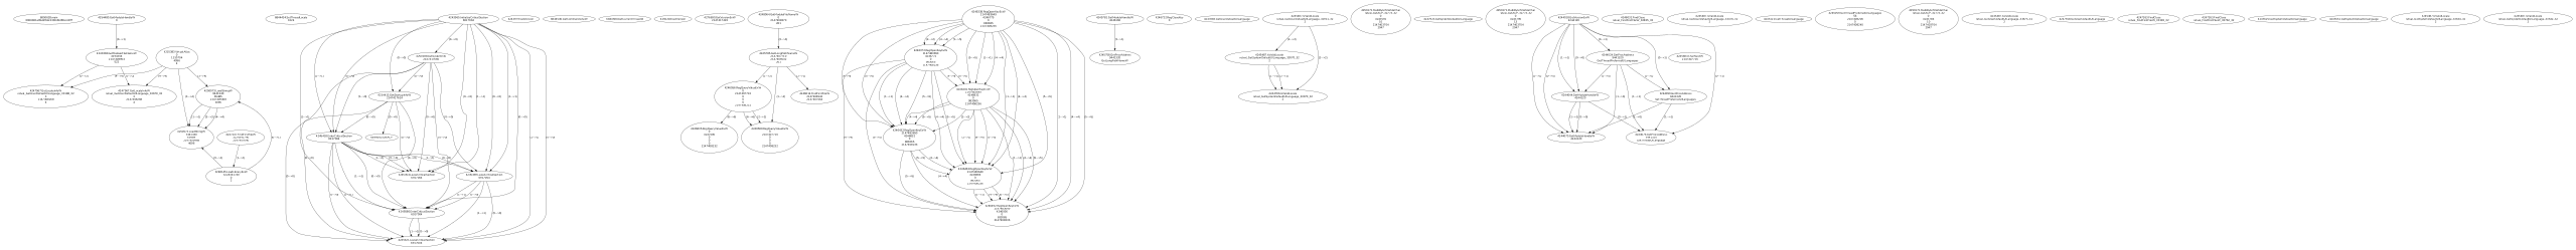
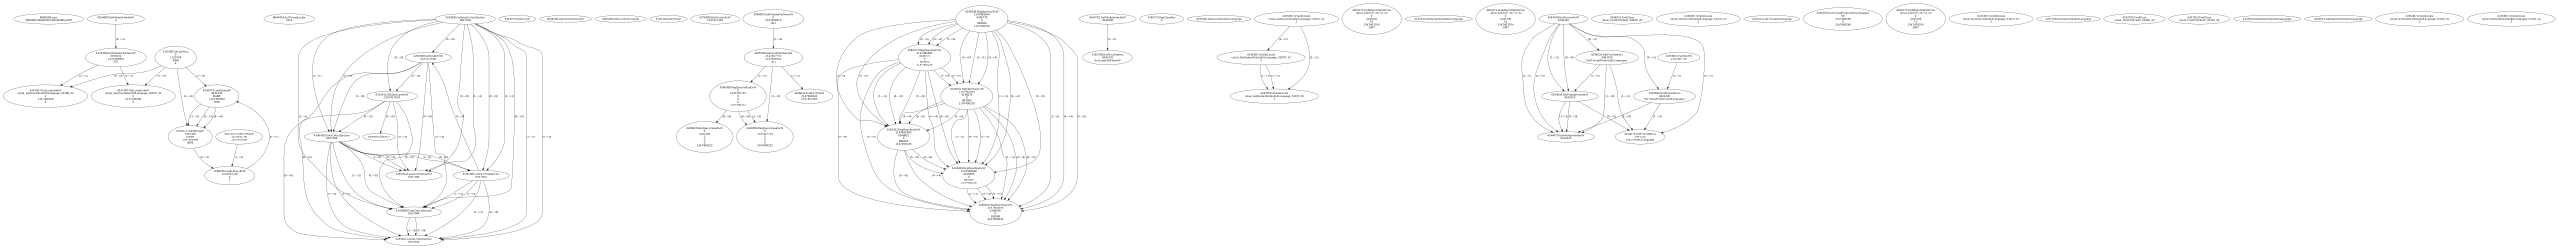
  digraph {
    fontname=Nunito
    node [fontname=Nunito]
    edge [fontname=Nunito]
    n1 [label="6850628.main\n0006381a05e9f0dc2336454f0bc41fff"]
    n2 [label="4254480.GetModuleHandleW\n0"]
    n3 [label="4243306.GetModuleFileNameW\n4194304\n2147408904\n522"]
    n4 [label="4247567.GetLocaleInfoW\nretval_GetUserDefaultUILanguage_33186_32\n3\n2147408268\n4"]
    n5 [label="4247567.GetLocaleInfoW\nretval_GetUserDefaultUILanguage_33679_32\n3\n2147408268\n4"]
    n6 [label="6844434.SetThreadLocale\n1024"]
    n7 [label="4243965.InitializeCriticalSection\n6917004"]
    n8 [label="4250188.GetSystemInfo\n2147417660"]
    n9 [label="4214413.GetStartupInfoW\n2147417624"]
    n10 [label="4245418.EnterCriticalSection\n6917004"]
    n11 [label="4245469.LeaveCriticalSection\n6917004"]
    n12 [label="4245580.EnterCriticalSection\n6917004"]
    n13 [label="4245621.LeaveCriticalSection\n6917004"]
    n14 [label="4245454.LeaveCriticalSection\n6917004"]
    n15 [label="6844560.GetACP\n"]
    n16 [label="4243979.GetVersion\n"]
    n17 [label="6844540.GetCommandLineW\n"]
    n18 [label="6844580.GetCurrentThreadId\n"]
    n19 [label="4250204.GetVersion\n"]
    n20 [label="4276690.GetVersionExW\n2147417420"]
    n21 [label="4248064.GetModuleFileNameW\n0\n2147408370\n261"]
    n22 [label="4245785.GetLongPathNameW\n2147407710\n2147406542\n261"]
    n23 [label="4246556.RegQueryValueExW\n0\n2147407710\n0\n0\n0\n2147408232"]
    n24 [label="4246599.RegQueryValueExW\n0\n2147407710\n0\n0\n0\n2147408232"]
    n25 [label="4246014.FindFirstFileW\n2147406542\n2147407064"]
    n26 [label="4215383.VirtualAlloc\n0\n1310704\n4096\n4"]
    n27 [label="4250073.LoadStringW\n9441340\n65485\n2147409468\n4096"]
    n28 [label="4250073.LoadStringW\n9441340\n65484\n2147409468\n4096"]
    n29 [label="4246338.RegOpenKeyExW\n2147483649\n4246779\n0\n983065\n2147408236"]
    n30 [label="4246372.RegOpenKeyExW\n2147483650\n4246772\n0\n983065\n2147408236"]
    n31 [label="4246402.RegOpenKeyExW\n2147483649\n4246832\n0\n983065\n2147408236"]
    n32 [label="4246432.RegOpenKeyExW\n2147483650\n4246832\n0\n983065\n2147408236"]
    n33 [label="4246462.RegOpenKeyExW\n2147483649\n4246884\n0\n983065\n2147408236"]
    n34 [label="4246492.RegOpenKeyExW\n2147483649\n4246936\n0\n983065\n2147408236"]
    n35 [label="4245781.GetModuleHandleW\n4246160"]
    n36 [label="4245758.GetProcAddress\n9441320\nGetLongPathNameW"]
    n37 [label="4246635.RegQueryValueExW\n0\n4247000\n0\n0\n0\n2147408232"]
    n38 [label="4246722.RegCloseKey\n0"]
    n39 [label="4247883.GetUserDefaultUILanguage\n"]
    n40 [label="4245487.IsValidLocale\nretval_GetUserDefaultUILanguage_32911_32\n2"]
    n41 [label="4245487.IsValidLocale\nretval_GetSystemDefaultUILanguage_33070_32\n2"]
    n42 [label="4244766.IsValidLocale\nretval_GetSystemDefaultUILanguage_33070_32\n2"]
    n43 [label="4250171.MultiByteToWideChar\nretval_GetACP_32773_32\n0\n4243592\n10\n2147403704\n2047"]
    n44 [label="4247923.GetSystemDefaultUILanguage\n"]
    n45 [label="4250171.MultiByteToWideChar\nretval_GetACP_32773_32\n0\n4243796\n13\n2147403704\n2047"]
    n46 [label="4244018.GetVersionExW\n4244120"]
    n47 [label="4244024.GetProcAddress\n9441320\nGetThreadPreferredUILanguages"]
    n48 [label="4244044.GetModuleHandleW\n4244120"]
    n49 [label="4244050.GetProcAddress\n9441320\nSetThreadPreferredUILanguages"]
    n50 [label="4244070.GetModuleHandleW\n4244120"]
    n51 [label="4244076.GetProcAddress\n9441320\nGetThreadUILanguage"]
    n52 [label="4245683.CharNextW\n2147407716"]
    n53 [label="4246032.FindClose\nretval_FindFirstFileW_32825_32"]
    n54 [label="4245487.IsValidLocale\nretval_GetUserDefaultUILanguage_33476_32\n2"]
    n55 [label="4245121.GetThreadUILanguage\n"]
    n56 [label="4245059.GetThreadPreferredUILanguages\n56\n2147408200\n0\n2147408240"]
    n57 [label="4250171.MultiByteToWideChar\nretval_GetACP_32773_32\n0\n4243784\n10\n2147403704\n2047"]
    n58 [label="4245487.IsValidLocale\nretval_GetUserDefaultUILanguage_33875_32\n2"]
    n59 [label="4247558.GetUserDefaultUILanguage\n"]
    n60 [label="4247247.FindFirstFileW\n3224341740\n2147407640"]
    n61 [label="4248145.LoadLibraryExW\n3224341740\n0\n2"]
    n62 [label="4247263.FindClose\nretval_FindFirstFileW_33190_32"]
    n63 [label="4247263.FindClose\nretval_FindFirstFileW_33762_32"]
    n64 [label="4245525.GetSystemDefaultUILanguage\n"]
    n65 [label="4245552.GetSystemDefaultUILanguage\n"]
    n66 [label="4245487.IsValidLocale\nretval_GetSystemDefaultUILanguage_33634_32\n2"]
    n67 [label="4245487.IsValidLocale\nretval_GetSystemDefaultUILanguage_33542_32\n2"]
    n2 -> n3 [label="(0-->1)"]
    n3 -> n4 [label="(0-->2)"]
    n3 -> n5 [label="(0-->2)"]
    n7 -> n8 [label="(0-->0)"]
    n7 -> n9 [label="(0-->0)"]
    n7 -> n10 [label="(1-->1)"]
    n7 -> n10 [label="(0-->0)"]
    n7 -> n11 [label="(1-->1)"]
    n7 -> n11 [label="(0-->0)"]
    n7 -> n12 [label="(1-->1)"]
    n7 -> n12 [label="(0-->0)"]
    n7 -> n13 [label="(1-->1)"]
    n7 -> n13 [label="(0-->0)"]
    n7 -> n14 [label="(1-->1)"]
    n7 -> n14 [label="(0-->0)"]
    n8 -> n9 [label="(0-->0)"]
    n8 -> n10 [label="(0-->0)"]
-   n8 -> n11 [label="(0-->0)"]
+   n11 -> n8 [label="(0-->0)"]
    n8 -> n12 [label="(0-->0)"]
    n8 -> n13 [label="(0-->0)"]
    n8 -> n14 [label="(0-->0)"]
    n9 -> n10 [label="(0-->0)"]
    n9 -> n12 [label="(0-->0)"]
    n9 -> n13 [label="(0-->0)"]
    n9 -> n14 [label="(0-->0)"]
    n9 -> n15 [label="(0-->0)"]
    n10 -> n11 [label="(1-->1)"]
    n10 -> n11 [label="(0-->0)"]
    n10 -> n12 [label="(1-->1)"]
    n10 -> n12 [label="(0-->0)"]
    n10 -> n13 [label="(1-->1)"]
    n10 -> n13 [label="(0-->0)"]
    n10 -> n14 [label="(1-->1)"]
    n10 -> n14 [label="(0-->0)"]
    n11 -> n12 [label="(1-->1)"]
    n11 -> n12 [label="(0-->0)"]
    n11 -> n13 [label="(1-->1)"]
    n11 -> n13 [label="(0-->0)"]
    n12 -> n13 [label="(1-->1)"]
    n12 -> n13 [label="(0-->0)"]
    n21 -> n22 [label="(3-->3)"]
    n22 -> n23 [label="(1-->2)"]
    n22 -> n24 [label="(1-->2)"]
    n22 -> n25 [label="(2-->1)"]
    n23 -> n24 [label="(2-->2)"]
    n23 -> n24 [label="(6-->6)"]
    n23 -> n37 [label="(6-->6)"]
    n26 -> n4 [label="(4-->4)"]
    n26 -> n5 [label="(4-->4)"]
    n26 -> n27 [label="(3-->4)"]
    n26 -> n28 [label="(3-->4)"]
    n27 -> n28 [label="(1-->1)"]
    n27 -> n28 [label="(3-->3)"]
    n27 -> n28 [label="(4-->4)"]
    n29 -> n30 [label="(2-->2)"]
    n29 -> n30 [label="(4-->4)"]
    n29 -> n30 [label="(5-->5)"]
    n29 -> n31 [label="(1-->1)"]
    n29 -> n31 [label="(4-->4)"]
    n29 -> n31 [label="(5-->5)"]
    n29 -> n32 [label="(4-->4)"]
    n29 -> n32 [label="(5-->5)"]
    n29 -> n33 [label="(1-->1)"]
    n29 -> n33 [label="(4-->4)"]
    n29 -> n33 [label="(5-->5)"]
    n29 -> n34 [label="(1-->1)"]
    n29 -> n34 [label="(4-->4)"]
    n29 -> n34 [label="(5-->5)"]
    n30 -> n31 [label="(4-->4)"]
    n30 -> n31 [label="(5-->5)"]
    n30 -> n32 [label="(1-->1)"]
    n30 -> n32 [label="(4-->4)"]
    n30 -> n32 [label="(5-->5)"]
    n30 -> n33 [label="(4-->4)"]
    n30 -> n33 [label="(5-->5)"]
    n30 -> n34 [label="(4-->4)"]
    n30 -> n34 [label="(5-->5)"]
    n31 -> n32 [label="(2-->2)"]
    n31 -> n32 [label="(4-->4)"]
    n31 -> n32 [label="(5-->5)"]
    n31 -> n33 [label="(1-->1)"]
    n31 -> n33 [label="(4-->4)"]
    n31 -> n33 [label="(5-->5)"]
    n31 -> n34 [label="(1-->1)"]
    n31 -> n34 [label="(4-->4)"]
    n31 -> n34 [label="(5-->5)"]
    n32 -> n33 [label="(4-->4)"]
    n32 -> n33 [label="(5-->5)"]
    n32 -> n34 [label="(4-->4)"]
    n32 -> n34 [label="(5-->5)"]
    n33 -> n34 [label="(1-->1)"]
    n33 -> n34 [label="(4-->4)"]
    n33 -> n34 [label="(5-->5)"]
    n35 -> n36 [label="(0-->1)"]
    n40 -> n41 [label="(2-->2)"]
    n40 -> n42 [label="(2-->2)"]
    n41 -> n42 [label="(1-->1)"]
    n41 -> n42 [label="(2-->2)"]
    n46 -> n47 [label="(0-->1)"]
    n46 -> n48 [label="(1-->1)"]
    n46 -> n48 [label="(0-->0)"]
    n46 -> n49 [label="(0-->1)"]
    n46 -> n50 [label="(1-->1)"]
    n46 -> n50 [label="(0-->0)"]
    n46 -> n51 [label="(0-->1)"]
    n47 -> n48 [label="(1-->0)"]
-   n47 -> n49 [label="(1-->1)"]
+   n52 -> n49 [label="(1-->1)"]
    n47 -> n50 [label="(1-->0)"]
    n47 -> n51 [label="(1-->1)"]
    n48 -> n50 [label="(1-->1)"]
    n48 -> n50 [label="(0-->0)"]
    n48 -> n51 [label="(0-->1)"]
    n49 -> n50 [label="(1-->0)"]
    n49 -> n51 [label="(1-->1)"]
    n60 -> n61 [label="(1-->1)"]
    n61 -> n27 [label="(0-->1)"]
-   n61 -> n28 [label="(0-->1)"]
+   n28 -> n61 [label="(0-->1)"]
  }
